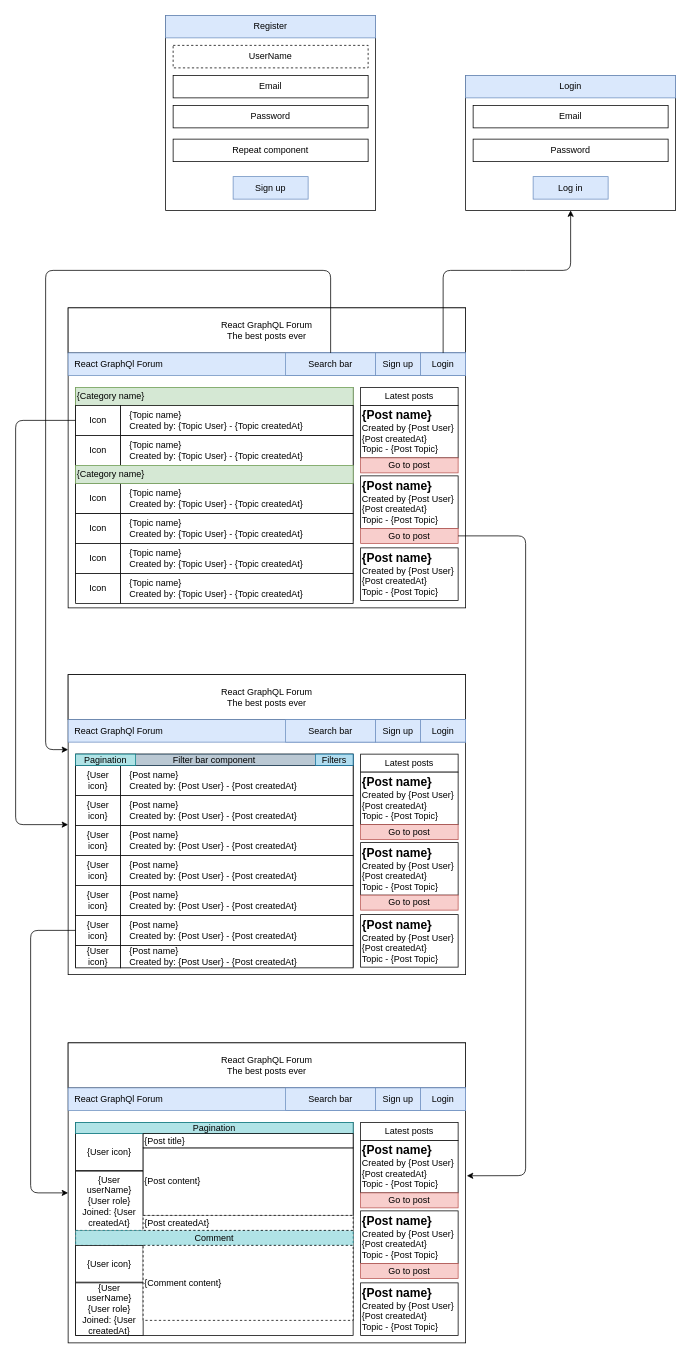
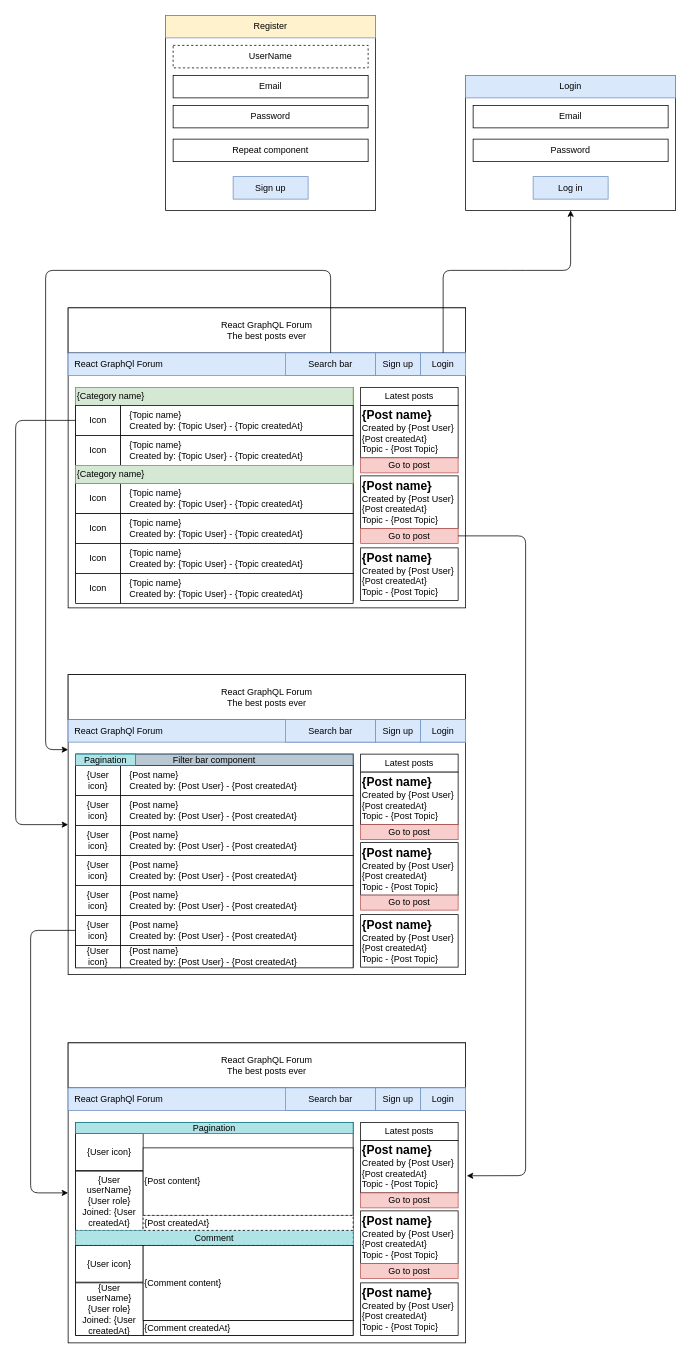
  <mxCell id="0" />
  <mxCell id="1" parent="0" />
  <mxCell id="2" value="" style="rounded=0;whiteSpace=wrap;html=1;" vertex="1" parent="1"><mxGeometry x="90" y="410" width="530" height="400" as="geometry" /></mxCell>
  <mxCell id="3" value="React GraphQL Forum&lt;br&gt;The best posts ever" style="rounded=0;whiteSpace=wrap;html=1;" vertex="1" parent="1"><mxGeometry x="90" y="410" width="530" height="60" as="geometry" /></mxCell>
  <mxCell id="4" value="&amp;nbsp; React GraphQl Forum" style="rounded=0;whiteSpace=wrap;html=1;align=left;fillColor=#dae8fc;strokeColor=#6c8ebf;" vertex="1" parent="1"><mxGeometry x="90" y="470" width="530" height="30" as="geometry" /></mxCell>
  <mxCell id="5" value="Latest posts" style="rounded=0;whiteSpace=wrap;html=1;" vertex="1" parent="1"><mxGeometry x="480" y="516" width="130" height="24" as="geometry" /></mxCell>
  <mxCell id="6" value="" style="rounded=0;whiteSpace=wrap;html=1;" vertex="1" parent="1"><mxGeometry x="100" y="516" width="370" height="284" as="geometry" /></mxCell>
  <mxCell id="7" value="{Category name}" style="rounded=0;whiteSpace=wrap;html=1;fillColor=#d5e8d4;strokeColor=#82b366;align=left;" vertex="1" parent="1"><mxGeometry x="100" y="516" width="370" height="24" as="geometry" /></mxCell>
  <mxCell id="8" value="&lt;b&gt;&lt;font style=&quot;font-size: 16px&quot;&gt;{Post name}&lt;/font&gt;&lt;/b&gt;&lt;br&gt;Created by {Post User}&lt;br&gt;{Post createdAt}&lt;br&gt;Topic - {Post Topic}" style="rounded=0;whiteSpace=wrap;html=1;align=left;" vertex="1" parent="1"><mxGeometry x="480" y="540" width="130" height="70" as="geometry" /></mxCell>
  <mxCell id="9" value="Icon" style="rounded=0;whiteSpace=wrap;html=1;" vertex="1" parent="1"><mxGeometry x="100" y="540" width="60" height="40" as="geometry" /></mxCell>
  <mxCell id="10" value="Icon" style="rounded=0;whiteSpace=wrap;html=1;" vertex="1" parent="1"><mxGeometry x="100" y="580" width="60" height="40" as="geometry" /></mxCell>
  <mxCell id="11" value="&amp;nbsp; &amp;nbsp;{Topic name}&lt;br&gt;&amp;nbsp; &amp;nbsp;Created by: {Topic User} - {Topic createdAt}" style="rounded=0;whiteSpace=wrap;html=1;align=left;" vertex="1" parent="1"><mxGeometry x="160" y="580" width="310" height="40" as="geometry" /></mxCell>
  <mxCell id="12" value="Icon" style="rounded=0;whiteSpace=wrap;html=1;" vertex="1" parent="1"><mxGeometry x="100" y="684" width="60" height="40" as="geometry" /></mxCell>
  <mxCell id="13" value="&amp;nbsp; &amp;nbsp;{Topic name}&lt;br&gt;&amp;nbsp; &amp;nbsp;Created by: {Topic User} - {Topic createdAt}" style="rounded=0;whiteSpace=wrap;html=1;align=left;" vertex="1" parent="1"><mxGeometry x="160" y="684" width="310" height="40" as="geometry" /></mxCell>
  <mxCell id="14" value="&amp;nbsp; &amp;nbsp;{Topic name}&lt;br&gt;&amp;nbsp; &amp;nbsp;Created by: {Topic User} - {Topic createdAt}" style="rounded=0;whiteSpace=wrap;html=1;align=left;" vertex="1" parent="1"><mxGeometry x="160" y="644" width="310" height="40" as="geometry" /></mxCell>
  <mxCell id="15" value="Icon" style="rounded=0;whiteSpace=wrap;html=1;" vertex="1" parent="1"><mxGeometry x="100" y="644" width="60" height="40" as="geometry" /></mxCell>
  <mxCell id="16" value="{Category name}" style="rounded=0;whiteSpace=wrap;html=1;fillColor=#d5e8d4;strokeColor=#82b366;align=left;" vertex="1" parent="1"><mxGeometry x="100" y="620" width="370" height="24" as="geometry" /></mxCell>
  <mxCell id="17" value="Icon" style="rounded=0;whiteSpace=wrap;html=1;" vertex="1" parent="1"><mxGeometry x="100" y="724" width="60" height="40" as="geometry" /></mxCell>
  <mxCell id="18" value="&amp;nbsp; &amp;nbsp;{Topic name}&lt;br&gt;&amp;nbsp; &amp;nbsp;Created by: {Topic User} - {Topic createdAt}" style="rounded=0;whiteSpace=wrap;html=1;align=left;" vertex="1" parent="1"><mxGeometry x="160" y="724" width="310" height="40" as="geometry" /></mxCell>
  <mxCell id="19" value="Icon" style="rounded=0;whiteSpace=wrap;html=1;" vertex="1" parent="1"><mxGeometry x="100" y="764" width="60" height="40" as="geometry" /></mxCell>
  <mxCell id="20" value="&amp;nbsp; &amp;nbsp;{Topic name}&lt;br&gt;&amp;nbsp; &amp;nbsp;Created by: {Topic User} - {Topic createdAt}" style="rounded=0;whiteSpace=wrap;html=1;align=left;" vertex="1" parent="1"><mxGeometry x="160" y="764" width="310" height="40" as="geometry" /></mxCell>
  <mxCell id="21" value="Go to post" style="rounded=0;whiteSpace=wrap;html=1;fillColor=#f8cecc;strokeColor=#b85450;" vertex="1" parent="1"><mxGeometry x="480" y="610" width="130" height="20" as="geometry" /></mxCell>
  <mxCell id="22" value="&lt;b&gt;&lt;font style=&quot;font-size: 16px&quot;&gt;{Post name}&lt;/font&gt;&lt;/b&gt;&lt;br&gt;Created by {Post User}&lt;br&gt;{Post createdAt}&lt;br&gt;Topic - {Post Topic}" style="rounded=0;whiteSpace=wrap;html=1;align=left;" vertex="1" parent="1"><mxGeometry x="480" y="634" width="130" height="70" as="geometry" /></mxCell>
  <mxCell id="23" value="Go to post" style="rounded=0;whiteSpace=wrap;html=1;fillColor=#f8cecc;strokeColor=#b85450;" vertex="1" parent="1"><mxGeometry x="480" y="704" width="130" height="20" as="geometry" /></mxCell>
  <mxCell id="24" value="&lt;b&gt;&lt;font style=&quot;font-size: 16px&quot;&gt;{Post name}&lt;/font&gt;&lt;/b&gt;&lt;br&gt;Created by {Post User}&lt;br&gt;{Post createdAt}&lt;br&gt;Topic - {Post Topic}" style="rounded=0;whiteSpace=wrap;html=1;align=left;" vertex="1" parent="1"><mxGeometry x="480" y="730" width="130" height="70" as="geometry" /></mxCell>
  <mxCell id="25" value="&amp;nbsp; &amp;nbsp;{Topic name}&lt;br&gt;&amp;nbsp; &amp;nbsp;Created by: {Topic User} - {Topic createdAt}" style="rounded=0;whiteSpace=wrap;html=1;align=left;" vertex="1" parent="1"><mxGeometry x="160" y="540" width="310" height="40" as="geometry" /></mxCell>
  <mxCell id="26" value="" style="rounded=0;whiteSpace=wrap;html=1;" vertex="1" parent="1"><mxGeometry x="90" y="899" width="530" height="400" as="geometry" /></mxCell>
  <mxCell id="27" value="Latest posts" style="rounded=0;whiteSpace=wrap;html=1;" vertex="1" parent="1"><mxGeometry x="480" y="1005" width="130" height="24" as="geometry" /></mxCell>
  <mxCell id="28" value="" style="rounded=0;whiteSpace=wrap;html=1;" vertex="1" parent="1"><mxGeometry x="100" y="1005" width="370" height="284" as="geometry" /></mxCell>
  <mxCell id="29" value="&lt;b&gt;&lt;font style=&quot;font-size: 16px&quot;&gt;{Post name}&lt;/font&gt;&lt;/b&gt;&lt;br&gt;Created by {Post User}&lt;br&gt;{Post createdAt}&lt;br&gt;Topic - {Post Topic}" style="rounded=0;whiteSpace=wrap;html=1;align=left;" vertex="1" parent="1"><mxGeometry x="480" y="1029" width="130" height="70" as="geometry" /></mxCell>
  <mxCell id="30" value="{User icon}" style="rounded=0;whiteSpace=wrap;html=1;" vertex="1" parent="1"><mxGeometry x="100" y="1020" width="60" height="40" as="geometry" /></mxCell>
  <mxCell id="31" value="{User icon}" style="rounded=0;whiteSpace=wrap;html=1;" vertex="1" parent="1"><mxGeometry x="100" y="1060" width="60" height="40" as="geometry" /></mxCell>
  <mxCell id="32" value="Go to post" style="rounded=0;whiteSpace=wrap;html=1;fillColor=#f8cecc;strokeColor=#b85450;" vertex="1" parent="1"><mxGeometry x="480" y="1099" width="130" height="20" as="geometry" /></mxCell>
  <mxCell id="33" value="&lt;b&gt;&lt;font style=&quot;font-size: 16px&quot;&gt;{Post name}&lt;/font&gt;&lt;/b&gt;&lt;br&gt;Created by {Post User}&lt;br&gt;{Post createdAt}&lt;br&gt;Topic - {Post Topic}" style="rounded=0;whiteSpace=wrap;html=1;align=left;" vertex="1" parent="1"><mxGeometry x="480" y="1123" width="130" height="70" as="geometry" /></mxCell>
  <mxCell id="34" value="Go to post" style="rounded=0;whiteSpace=wrap;html=1;fillColor=#f8cecc;strokeColor=#b85450;" vertex="1" parent="1"><mxGeometry x="480" y="1193" width="130" height="20" as="geometry" /></mxCell>
  <mxCell id="35" value="&lt;b&gt;&lt;font style=&quot;font-size: 16px&quot;&gt;{Post name}&lt;/font&gt;&lt;/b&gt;&lt;br&gt;Created by {Post User}&lt;br&gt;{Post createdAt}&lt;br&gt;Topic - {Post Topic}" style="rounded=0;whiteSpace=wrap;html=1;align=left;" vertex="1" parent="1"><mxGeometry x="480" y="1219" width="130" height="70" as="geometry" /></mxCell>
  <mxCell id="36" value="&amp;nbsp; &amp;nbsp;{Post name}&lt;br&gt;&amp;nbsp; &amp;nbsp;Created by: {Post User} - {Post createdAt}" style="rounded=0;whiteSpace=wrap;html=1;align=left;" vertex="1" parent="1"><mxGeometry x="160" y="1020" width="310" height="40" as="geometry" /></mxCell>
  <mxCell id="37" value="Login" style="rounded=0;whiteSpace=wrap;html=1;fillColor=#dae8fc;strokeColor=#6c8ebf;" vertex="1" parent="1"><mxGeometry x="560" y="470" width="60" height="30" as="geometry" /></mxCell>
  <mxCell id="38" value="Sign up" style="rounded=0;whiteSpace=wrap;html=1;fillColor=#dae8fc;strokeColor=#6c8ebf;" vertex="1" parent="1"><mxGeometry x="500" y="470" width="60" height="30" as="geometry" /></mxCell>
  <mxCell id="39" value="Search bar" style="rounded=0;whiteSpace=wrap;html=1;fillColor=#dae8fc;strokeColor=#6c8ebf;" vertex="1" parent="1"><mxGeometry x="380" y="470" width="120" height="30" as="geometry" /></mxCell>
  <mxCell id="40" value="React GraphQL Forum&lt;br&gt;The best posts ever" style="rounded=0;whiteSpace=wrap;html=1;" vertex="1" parent="1"><mxGeometry x="90" y="899" width="530" height="60" as="geometry" /></mxCell>
  <mxCell id="41" value="&amp;nbsp; React GraphQl Forum" style="rounded=0;whiteSpace=wrap;html=1;align=left;fillColor=#dae8fc;strokeColor=#6c8ebf;" vertex="1" parent="1"><mxGeometry x="90" y="959" width="530" height="30" as="geometry" /></mxCell>
  <mxCell id="42" value="Login" style="rounded=0;whiteSpace=wrap;html=1;fillColor=#dae8fc;strokeColor=#6c8ebf;" vertex="1" parent="1"><mxGeometry x="560" y="959" width="60" height="30" as="geometry" /></mxCell>
  <mxCell id="43" value="Sign up" style="rounded=0;whiteSpace=wrap;html=1;fillColor=#dae8fc;strokeColor=#6c8ebf;" vertex="1" parent="1"><mxGeometry x="500" y="959" width="60" height="30" as="geometry" /></mxCell>
  <mxCell id="44" value="Search bar" style="rounded=0;whiteSpace=wrap;html=1;fillColor=#dae8fc;strokeColor=#6c8ebf;" vertex="1" parent="1"><mxGeometry x="380" y="959" width="120" height="30" as="geometry" /></mxCell>
  <mxCell id="45" value="Filter bar component" style="rounded=0;whiteSpace=wrap;html=1;fillColor=#bac8d3;strokeColor=#23445d;align=center;" vertex="1" parent="1"><mxGeometry x="100" y="1005" width="370" height="15" as="geometry" /></mxCell>
- <mxCell id="46" value="Filters" style="rounded=0;whiteSpace=wrap;html=1;fillColor=#b1ddf0;strokeColor=#10739e;" vertex="1" parent="1"><mxGeometry x="420" y="1005" width="50" height="15" as="geometry" /></mxCell>
  <mxCell id="47" value="Pagination" style="rounded=0;whiteSpace=wrap;html=1;fillColor=#b0e3e6;strokeColor=#0e8088;" vertex="1" parent="1"><mxGeometry x="100" y="1005" width="80" height="15" as="geometry" /></mxCell>
  <mxCell id="48" value="&amp;nbsp; &amp;nbsp;{Post name}&lt;br&gt;&amp;nbsp; &amp;nbsp;Created by: {Post User} - {Post createdAt}" style="rounded=0;whiteSpace=wrap;html=1;align=left;" vertex="1" parent="1"><mxGeometry x="160" y="1060" width="310" height="40" as="geometry" /></mxCell>
  <mxCell id="49" value="{User icon}" style="rounded=0;whiteSpace=wrap;html=1;" vertex="1" parent="1"><mxGeometry x="100" y="1100" width="60" height="40" as="geometry" /></mxCell>
  <mxCell id="50" value="&amp;nbsp; &amp;nbsp;{Post name}&lt;br&gt;&amp;nbsp; &amp;nbsp;Created by: {Post User} - {Post createdAt}" style="rounded=0;whiteSpace=wrap;html=1;align=left;" vertex="1" parent="1"><mxGeometry x="160" y="1100" width="310" height="40" as="geometry" /></mxCell>
  <mxCell id="51" value="{User icon}" style="rounded=0;whiteSpace=wrap;html=1;" vertex="1" parent="1"><mxGeometry x="100" y="1140" width="60" height="40" as="geometry" /></mxCell>
  <mxCell id="52" value="&amp;nbsp; &amp;nbsp;{Post name}&lt;br&gt;&amp;nbsp; &amp;nbsp;Created by: {Post User} - {Post createdAt}" style="rounded=0;whiteSpace=wrap;html=1;align=left;" vertex="1" parent="1"><mxGeometry x="160" y="1140" width="310" height="40" as="geometry" /></mxCell>
  <mxCell id="53" value="{User icon}" style="rounded=0;whiteSpace=wrap;html=1;" vertex="1" parent="1"><mxGeometry x="100" y="1180" width="60" height="40" as="geometry" /></mxCell>
  <mxCell id="54" value="&amp;nbsp; &amp;nbsp;{Post name}&lt;br&gt;&amp;nbsp; &amp;nbsp;Created by: {Post User} - {Post createdAt}" style="rounded=0;whiteSpace=wrap;html=1;align=left;" vertex="1" parent="1"><mxGeometry x="160" y="1180" width="310" height="40" as="geometry" /></mxCell>
  <mxCell id="55" value="{User icon}" style="rounded=0;whiteSpace=wrap;html=1;" vertex="1" parent="1"><mxGeometry x="100" y="1220" width="60" height="40" as="geometry" /></mxCell>
  <mxCell id="56" value="&amp;nbsp; &amp;nbsp;{Post name}&lt;br&gt;&amp;nbsp; &amp;nbsp;Created by: {Post User} - {Post createdAt}" style="rounded=0;whiteSpace=wrap;html=1;align=left;" vertex="1" parent="1"><mxGeometry x="160" y="1220" width="310" height="40" as="geometry" /></mxCell>
  <mxCell id="57" value="{User icon}" style="rounded=0;whiteSpace=wrap;html=1;" vertex="1" parent="1"><mxGeometry x="100" y="1260" width="60" height="30" as="geometry" /></mxCell>
  <mxCell id="58" value="&amp;nbsp; &amp;nbsp;{Post name}&lt;br&gt;&amp;nbsp; &amp;nbsp;Created by: {Post User} - {Post createdAt}" style="rounded=0;whiteSpace=wrap;html=1;align=left;" vertex="1" parent="1"><mxGeometry x="160" y="1260" width="310" height="30" as="geometry" /></mxCell>
  <mxCell id="59" value="" style="rounded=0;whiteSpace=wrap;html=1;" vertex="1" parent="1"><mxGeometry x="90" y="1390" width="530" height="400" as="geometry" /></mxCell>
  <mxCell id="60" value="Latest posts" style="rounded=0;whiteSpace=wrap;html=1;" vertex="1" parent="1"><mxGeometry x="480" y="1496" width="130" height="24" as="geometry" /></mxCell>
  <mxCell id="61" value="" style="rounded=0;whiteSpace=wrap;html=1;" vertex="1" parent="1"><mxGeometry x="100" y="1496" width="370" height="284" as="geometry" /></mxCell>
  <mxCell id="62" value="&lt;b&gt;&lt;font style=&quot;font-size: 16px&quot;&gt;{Post name}&lt;/font&gt;&lt;/b&gt;&lt;br&gt;Created by {Post User}&lt;br&gt;{Post createdAt}&lt;br&gt;Topic - {Post Topic}" style="rounded=0;whiteSpace=wrap;html=1;align=left;" vertex="1" parent="1"><mxGeometry x="480" y="1520" width="130" height="70" as="geometry" /></mxCell>
  <mxCell id="63" value="{User icon}" style="rounded=0;whiteSpace=wrap;html=1;" vertex="1" parent="1"><mxGeometry x="100" y="1511" width="90" height="49" as="geometry" /></mxCell>
  <mxCell id="64" value="Go to post" style="rounded=0;whiteSpace=wrap;html=1;fillColor=#f8cecc;strokeColor=#b85450;" vertex="1" parent="1"><mxGeometry x="480" y="1590" width="130" height="20" as="geometry" /></mxCell>
  <mxCell id="65" value="&lt;b&gt;&lt;font style=&quot;font-size: 16px&quot;&gt;{Post name}&lt;/font&gt;&lt;/b&gt;&lt;br&gt;Created by {Post User}&lt;br&gt;{Post createdAt}&lt;br&gt;Topic - {Post Topic}" style="rounded=0;whiteSpace=wrap;html=1;align=left;" vertex="1" parent="1"><mxGeometry x="480" y="1614" width="130" height="70" as="geometry" /></mxCell>
  <mxCell id="66" value="Go to post" style="rounded=0;whiteSpace=wrap;html=1;fillColor=#f8cecc;strokeColor=#b85450;" vertex="1" parent="1"><mxGeometry x="480" y="1684" width="130" height="20" as="geometry" /></mxCell>
  <mxCell id="67" value="&lt;b&gt;&lt;font style=&quot;font-size: 16px&quot;&gt;{Post name}&lt;/font&gt;&lt;/b&gt;&lt;br&gt;Created by {Post User}&lt;br&gt;{Post createdAt}&lt;br&gt;Topic - {Post Topic}" style="rounded=0;whiteSpace=wrap;html=1;align=left;" vertex="1" parent="1"><mxGeometry x="480" y="1710" width="130" height="70" as="geometry" /></mxCell>
  <mxCell id="68" value="React GraphQL Forum&lt;br&gt;The best posts ever" style="rounded=0;whiteSpace=wrap;html=1;" vertex="1" parent="1"><mxGeometry x="90" y="1390" width="530" height="60" as="geometry" /></mxCell>
  <mxCell id="69" value="&amp;nbsp; React GraphQl Forum" style="rounded=0;whiteSpace=wrap;html=1;align=left;fillColor=#dae8fc;strokeColor=#6c8ebf;" vertex="1" parent="1"><mxGeometry x="90" y="1450" width="530" height="30" as="geometry" /></mxCell>
  <mxCell id="70" value="Login" style="rounded=0;whiteSpace=wrap;html=1;fillColor=#dae8fc;strokeColor=#6c8ebf;" vertex="1" parent="1"><mxGeometry x="560" y="1450" width="60" height="30" as="geometry" /></mxCell>
  <mxCell id="71" value="Sign up" style="rounded=0;whiteSpace=wrap;html=1;fillColor=#dae8fc;strokeColor=#6c8ebf;" vertex="1" parent="1"><mxGeometry x="500" y="1450" width="60" height="30" as="geometry" /></mxCell>
  <mxCell id="72" value="Search bar" style="rounded=0;whiteSpace=wrap;html=1;fillColor=#dae8fc;strokeColor=#6c8ebf;" vertex="1" parent="1"><mxGeometry x="380" y="1450" width="120" height="30" as="geometry" /></mxCell>
  <mxCell id="73" value="Pagination" style="rounded=0;whiteSpace=wrap;html=1;fillColor=#b0e3e6;strokeColor=#0e8088;" vertex="1" parent="1"><mxGeometry x="100" y="1496" width="370" height="15" as="geometry" /></mxCell>
  <mxCell id="74" value="{User userName}&lt;br&gt;{User role}&lt;br&gt;Joined: {User createdAt}" style="rounded=0;whiteSpace=wrap;html=1;" vertex="1" parent="1"><mxGeometry x="100" y="1561" width="90" height="79" as="geometry" /></mxCell>
  <mxCell id="75" value="{Post content}" style="rounded=0;whiteSpace=wrap;html=1;align=left;" vertex="1" parent="1"><mxGeometry x="190" y="1530" width="280" height="90" as="geometry" /></mxCell>
- <mxCell id="76" value="{Post title}" style="rounded=0;whiteSpace=wrap;html=1;align=left;" vertex="1" parent="1"><mxGeometry x="190" y="1511" width="280" height="19" as="geometry" /></mxCell>
+ <mxCell id="77" value="{Comment createdAt}" style="rounded=0;whiteSpace=wrap;html=1;align=left;" vertex="1" parent="1"><mxGeometry x="190" y="1760" width="280" height="20" as="geometry" /></mxCell>
  <mxCell id="78" value="Comment" style="rounded=0;whiteSpace=wrap;html=1;align=center;fillColor=#b0e3e6;strokeColor=#0e8088;dashed=1;" vertex="1" parent="1"><mxGeometry x="100" y="1640" width="370" height="20" as="geometry" /></mxCell>
  <mxCell id="79" value="{User icon}" style="rounded=0;whiteSpace=wrap;html=1;" vertex="1" parent="1"><mxGeometry x="100" y="1660" width="90" height="49" as="geometry" /></mxCell>
  <mxCell id="80" value="{User userName}&lt;br&gt;{User role}&lt;br&gt;Joined: {User createdAt}" style="rounded=0;whiteSpace=wrap;html=1;" vertex="1" parent="1"><mxGeometry x="100" y="1710" width="90" height="70" as="geometry" /></mxCell>
- <mxCell id="81" value="{Comment content}" style="rounded=0;whiteSpace=wrap;html=1;align=left;dashed=1;" vertex="1" parent="1"><mxGeometry x="190" y="1660" width="280" height="100" as="geometry" /></mxCell>
+ <mxCell id="81" value="{Comment content}" style="rounded=0;whiteSpace=wrap;html=1;align=left;" vertex="1" parent="1"><mxGeometry x="190" y="1660" width="280" height="100" as="geometry" /></mxCell>
  <mxCell id="82" value="{Post createdAt}" style="rounded=0;whiteSpace=wrap;html=1;align=left;dashed=1;" vertex="1" parent="1"><mxGeometry x="190" y="1620" width="280" height="20" as="geometry" /></mxCell>
  <mxCell id="83" value="" style="endArrow=classic;html=1;exitX=0;exitY=0.5;exitDx=0;exitDy=0;entryX=0;entryY=0.5;entryDx=0;entryDy=0;" edge="1" parent="1" source="9" target="26"><mxGeometry width="50" height="50" relative="1" as="geometry"><mxPoint x="10" y="560" as="sourcePoint" /><mxPoint x="20" y="1143.765" as="targetPoint" /><Array as="points"><mxPoint x="20" y="560" /><mxPoint x="20" y="1099" /></Array></mxGeometry></mxCell>
  <mxCell id="84" value="" style="endArrow=classic;html=1;exitX=0;exitY=0.5;exitDx=0;exitDy=0;entryX=0;entryY=0.5;entryDx=0;entryDy=0;" edge="1" parent="1" source="55" target="59"><mxGeometry width="50" height="50" relative="1" as="geometry"><mxPoint x="-10" y="1410" as="sourcePoint" /><mxPoint x="40" y="1360" as="targetPoint" /><Array as="points"><mxPoint x="40" y="1240" /><mxPoint x="40" y="1590" /></Array></mxGeometry></mxCell>
  <mxCell id="85" value="" style="endArrow=classic;html=1;exitX=1;exitY=0.5;exitDx=0;exitDy=0;entryX=1.003;entryY=0.443;entryDx=0;entryDy=0;entryPerimeter=0;" edge="1" parent="1" source="23" target="59"><mxGeometry width="50" height="50" relative="1" as="geometry"><mxPoint x="720" y="720" as="sourcePoint" /><mxPoint x="700" y="1663.765" as="targetPoint" /><Array as="points"><mxPoint x="700" y="714" /><mxPoint x="700" y="1567" /></Array></mxGeometry></mxCell>
  <mxCell id="86" value="" style="endArrow=classic;html=1;exitX=0.5;exitY=0;exitDx=0;exitDy=0;entryX=0;entryY=0.25;entryDx=0;entryDy=0;" edge="1" parent="1" source="39" target="26"><mxGeometry width="50" height="50" relative="1" as="geometry"><mxPoint x="520" y="370" as="sourcePoint" /><mxPoint x="60" y="1060" as="targetPoint" /><Array as="points"><mxPoint x="440" y="360" /><mxPoint x="60" y="360" /><mxPoint x="60" y="999" /></Array></mxGeometry></mxCell>
  <mxCell id="87" value="" style="rounded=0;whiteSpace=wrap;html=1;align=left;" vertex="1" parent="1"><mxGeometry x="620" y="100" width="280" height="180" as="geometry" /></mxCell>
  <mxCell id="88" value="Login" style="rounded=0;whiteSpace=wrap;html=1;align=center;fillColor=#dae8fc;strokeColor=#6c8ebf;" vertex="1" parent="1"><mxGeometry x="620" y="100" width="280" height="30" as="geometry" /></mxCell>
  <mxCell id="89" value="Email" style="rounded=0;whiteSpace=wrap;html=1;align=center;" vertex="1" parent="1"><mxGeometry x="630" y="140" width="260" height="30" as="geometry" /></mxCell>
  <mxCell id="90" value="Password" style="rounded=0;whiteSpace=wrap;html=1;align=center;" vertex="1" parent="1"><mxGeometry x="630" y="185" width="260" height="30" as="geometry" /></mxCell>
  <mxCell id="91" value="Log in" style="rounded=0;whiteSpace=wrap;html=1;align=center;fillColor=#dae8fc;strokeColor=#6c8ebf;" vertex="1" parent="1"><mxGeometry x="710" y="235" width="100" height="30" as="geometry" /></mxCell>
  <mxCell id="92" value="" style="endArrow=classic;html=1;exitX=0.5;exitY=0;exitDx=0;exitDy=0;entryX=0.5;entryY=1;entryDx=0;entryDy=0;" edge="1" parent="1" source="37" target="87"><mxGeometry width="50" height="50" relative="1" as="geometry"><mxPoint x="520" y="360" as="sourcePoint" /><mxPoint x="776" y="511" as="targetPoint" /><Array as="points"><mxPoint x="590" y="360" /><mxPoint x="690" y="360" /><mxPoint x="760" y="360" /></Array></mxGeometry></mxCell>
  <mxCell id="93" value="" style="rounded=0;whiteSpace=wrap;html=1;align=left;" vertex="1" parent="1"><mxGeometry x="220" y="20" width="280" height="260" as="geometry" /></mxCell>
- <mxCell id="94" value="Register" style="rounded=0;whiteSpace=wrap;html=1;align=center;fillColor=#dae8fc;strokeColor=#6c8ebf;" vertex="1" parent="1"><mxGeometry x="220" y="20" width="280" height="30" as="geometry" /></mxCell>
+ <mxCell id="94" value="Register" style="rounded=0;whiteSpace=wrap;html=1;align=center;fillColor=#fff2cc;strokeColor=#6c8ebf;" vertex="1" parent="1"><mxGeometry x="220" y="20" width="280" height="30" as="geometry" /></mxCell>
  <mxCell id="95" value="Email" style="rounded=0;whiteSpace=wrap;html=1;align=center;" vertex="1" parent="1"><mxGeometry x="230" y="100" width="260" height="30" as="geometry" /></mxCell>
  <mxCell id="96" value="Password" style="rounded=0;whiteSpace=wrap;html=1;align=center;" vertex="1" parent="1"><mxGeometry x="230" y="140" width="260" height="30" as="geometry" /></mxCell>
  <mxCell id="97" value="Sign up" style="rounded=0;whiteSpace=wrap;html=1;align=center;fillColor=#dae8fc;strokeColor=#6c8ebf;" vertex="1" parent="1"><mxGeometry x="310" y="235" width="100" height="30" as="geometry" /></mxCell>
  <mxCell id="98" value="UserName" style="rounded=0;whiteSpace=wrap;html=1;align=center;dashed=1;" vertex="1" parent="1"><mxGeometry x="230" y="60" width="260" height="30" as="geometry" /></mxCell>
  <mxCell id="99" value="Repeat component" style="rounded=0;whiteSpace=wrap;html=1;align=center;" vertex="1" parent="1"><mxGeometry x="230" y="185" width="260" height="30" as="geometry" /></mxCell>
